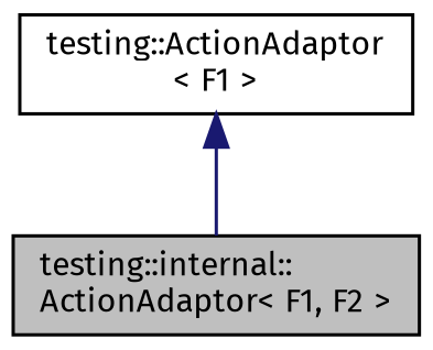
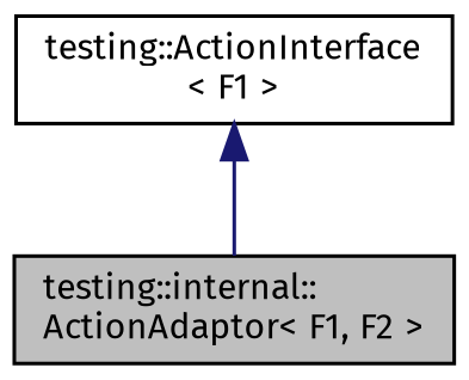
  digraph {
    fontname="Fira Sans"
    node [color=black fontname="Fira Sans" fontsize=10 shape=record style=filled]
    n1 [fillcolor=grey75 fontcolor=black height=0.2 label="testing::internal::\lActionAdaptor\< F1, F2 \>" width=0.4]
-   n2 [fillcolor=white height=0.2 label="testing::ActionAdaptor\l\< F1 \>" width=0.4]
+   n2 [fillcolor=white height=0.2 label="testing::ActionInterface\l\< F1 \>" width=0.4]
    n2 -> n1 [color=midnightblue dir=back fontname="Fira Sans" fontsize=10 labelfontname=Helvetica labelfontsize=10 style=solid]
  }
